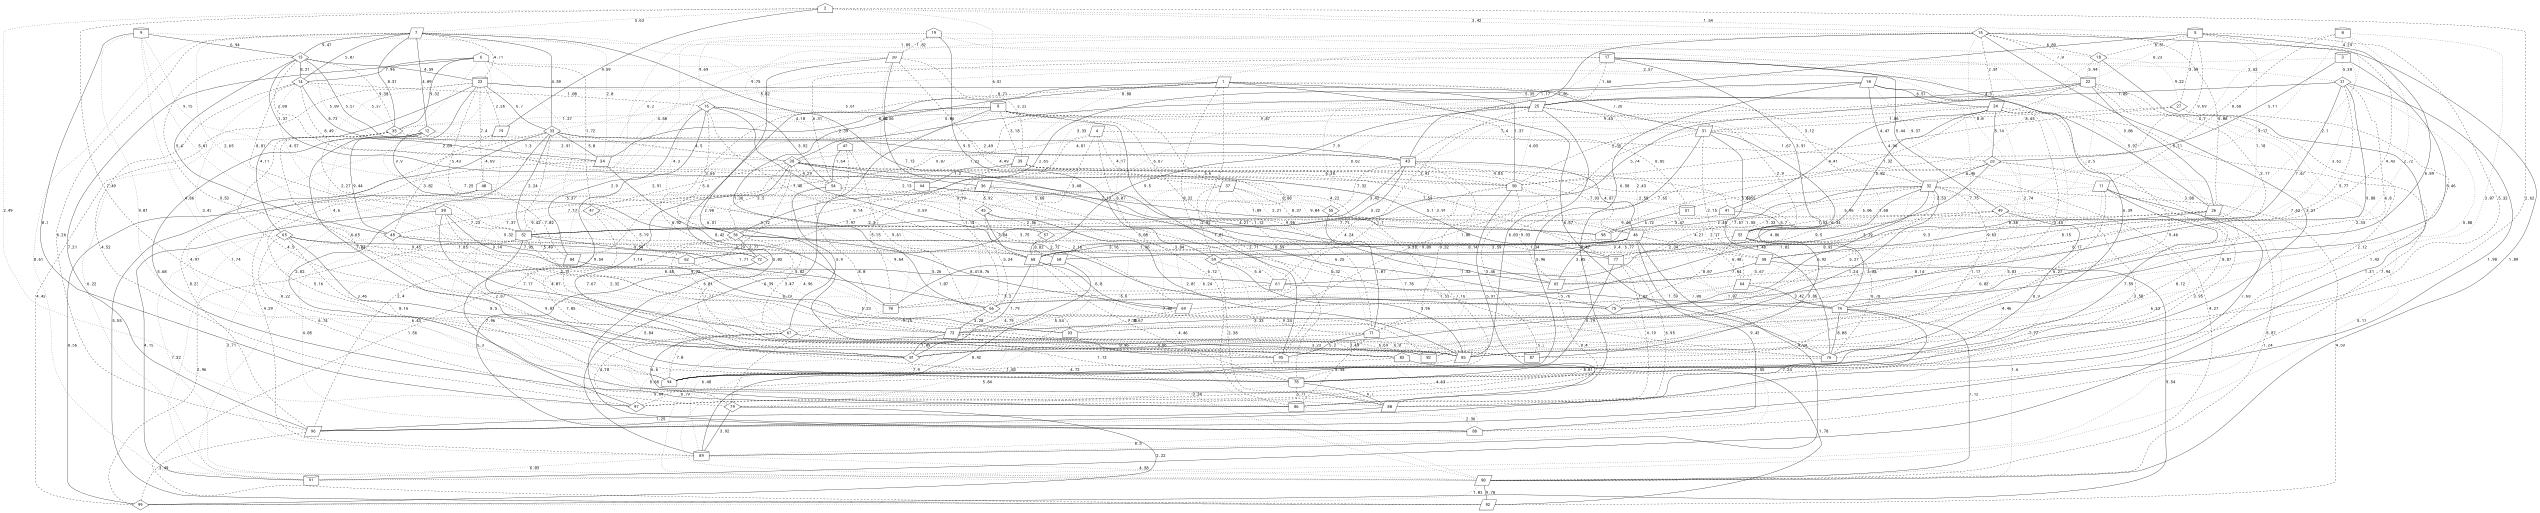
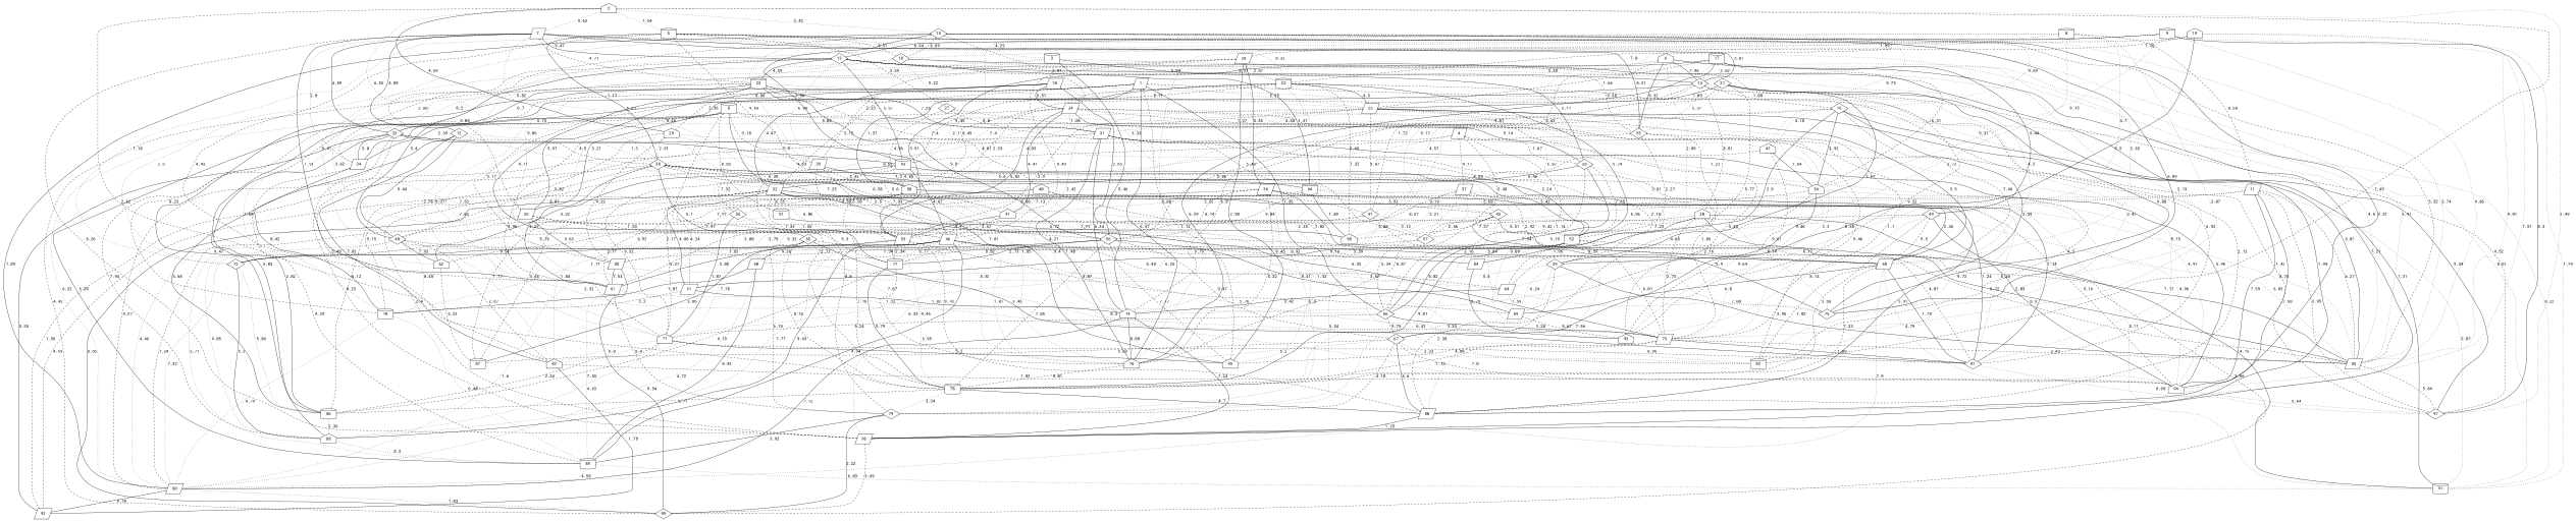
  graph {
    fontname="Roboto Mono"
    node [fontname="Roboto Mono" shape=parallelogram]
    edge [fontname="Roboto Mono" style=dotted]
    0 [shape=cylinder]
    3 [shape=cylinder]
    11
    46
    49 [shape=diamond]
    57 [shape=diamond]
    64
    82 [shape=cylinder]
    21 [shape=diamond]
    28 [shape=diamond]
    33 [shape=diamond]
    60
    74 [shape=house]
    97 [shape=diamond]
    85
    91 [shape=cylinder]
    94 [shape=house]
    41 [shape=house]
    80
    98 [shape=house]
    76 [shape=house]
    88 [shape=house]
    63
    68
    89 [shape=cylinder]
    77 [shape=cylinder]
    78 [shape=cylinder]
    93 [shape=house]
    59 [shape=diamond]
    79 [shape=diamond]
    75 [shape=diamond]
    69
    1
    25
    32
    50 [shape=house]
    66 [shape=diamond]
    70 [shape=cylinder]
    81 [shape=diamond]
    95 [shape=house]
    55 [shape=diamond]
    35 [shape=diamond]
    47 [shape=diamond]
    73
    53
    45 [shape=diamond]
    71 [shape=house]
    96
    51 [shape=cylinder]
    61
    83 [shape=house]
    87 [shape=cylinder]
    92
    67 [shape=diamond]
    90
    2 [shape=house]
    5 [shape=cylinder]
    7
    15 [shape=diamond]
-   29
+   29 [shape=house]
    38 [shape=diamond]
    18 [shape=diamond]
    22 [shape=cylinder]
    27 [shape=diamond]
    72 [shape=diamond]
    14 [shape=diamond]
    12 [shape=diamond]
    13 [shape=diamond]
    23 [shape=cylinder]
    34
    26
    39
    42 [shape=house]
    24
    43 [shape=cylinder]
    16 [shape=diamond]
    48 [shape=diamond]
    40 [shape=house]
    58
    54 [shape=house]
    56 [shape=diamond]
    86 [shape=cylinder]
    52 [shape=cylinder]
    4
    37
    31
    6 [shape=house]
    30 [shape=house]
    99 [shape=diamond]
    44 [shape=cylinder]
    65 [shape=diamond]
    8 [shape=cylinder]
    84
    9 [shape=cylinder]
    62 [shape=house]
    10
    36
    17 [shape=cylinder]
    19 [shape=house]
    20
    0 -- 3 [label=4.29]
    0 -- 11 [label=8.68 style=dashed]
    0 -- 46 [label=2.1]
    0 -- 49 [label=4.7]
    0 -- 57 [label=9.17]
    0 -- 64 [label=2.72]
    0 -- 82 [label=3.07]
    3 -- 21 [label=5.38]
    3 -- 28 [label=5.11 style=solid]
    3 -- 33 [label=5.82]
    3 -- 60 [label=3.62]
    3 -- 74 [label=5.46 style=solid]
    11 -- 74 [label=6.17]
    11 -- 97 [label=3.95 style=dashed]
    11 -- 85 [label=6.27 style=dashed]
    11 -- 91 [label=3.87]
    11 -- 94 [label=7.59 style=solid]
    11 -- 41 [label=2.53]
    11 -- 80 [label=7.68 style=solid]
    11 -- 98 [label=5.96]
    46 -- 64 [label=6.48 style=dashed]
    46 -- 82 [label=5.76]
    46 -- 60 [label=9.38 style=solid]
    46 -- 76 [label=1.07]
    46 -- 88 [label=9.43 style=solid]
    46 -- 63 [label=3.05 style=solid]
    46 -- 68 [label=3.16 style=solid]
    46 -- 89 [label=4.94 style=solid]
    46 -- 77 [label=6.77]
    49 -- 57 [label=9.46]
    49 -- 85 [label=6.03]
    49 -- 94 [label=8.9 style=solid]
    49 -- 98 [label=7.57 style=dashed]
    49 -- 68 [label=9.5 style=dashed]
    49 -- 78 [label=3.58 style=dashed]
    49 -- 93 [label=8.14]
    57 -- 60 [label=8.82 style=dashed]
    57 -- 59 [label=1.96]
    57 -- 79 [label=5.54]
    64 -- 74 [label=3.42 style=solid]
    64 -- 75 [label=7.08]
    64 -- 69 [label=1.59]
    21 -- 64 [label=5.77 style=dashed]
    21 -- 74 [label=6.8 style=dashed]
    21 -- 59 [label=7.67 style=solid]
    21 -- 75 [label=9.88 style=solid]
    21 -- 25 [label=7.09 style=solid]
    21 -- 95 [label=5.88]
    21 -- 96 [label=1.98 style=solid]
    28 -- 91 [label=5.11]
    28 -- 76 [label=8.87 style=dashed]
    28 -- 32 [label=6.46 style=solid]
    28 -- 66 [label=3.19 style=solid]
    28 -- 52 [label=7.65 style=dashed]
    33 -- 96 [label=8.23 style=dashed]
    33 -- 83 [label=5.49 style=dashed]
    33 -- 92 [label=5.55 style=solid]
    33 -- 38 [label=4.5 style=dashed]
    33 -- 34 [label=5.0 style=solid]
    33 -- 43 [label=7.9 style=solid]
    33 -- 86 [label=2.82 style=solid]
    33 -- 52 [label=2.24 style=solid]
    60 -- 89 [label=8.42 style=solid]
    60 -- 70 [label=1.07 style=solid]
    60 -- 90 [label=4.72]
    74 -- 76 [label=8.08 style=solid]
    74 -- 96 [label=7.24 style=solid]
    74 -- 90 [label=7.12 style=solid]
    85 -- 97 [label=5.84 style=dashed]
    94 -- 97 [label=9.64]
    41 -- 46 [label=3.47 style=dashed]
    41 -- 53 [label=5.7 style=solid]
    80 -- 96 [label=1.25 style=solid]
    76 -- 78 [label=8.01 style=dashed]
    88 -- 89 [label=8.5]
    63 -- 89 [label=7.55]
    63 -- 79 [label=8.4 style=dashed]
    63 -- 66 [label=1.53]
    68 -- 82 [label=7.02 style=dashed]
    68 -- 94 [label=4.79]
    68 -- 78 [label=7.33 style=dashed]
    68 -- 69 [label=6.8 style=solid]
    68 -- 81 [label=1.79 style=solid]
    68 -- 90 [label=7.9]
    89 -- 91 [label=6.03]
    89 -- 90 [label=4.58]
    77 -- 80 [label=6.95 style=dashed]
    77 -- 78 [label=5.79 style=solid]
    77 -- 86 [label=4.19 style=dashed]
    78 -- 80 [label=4.7 style=solid]
    78 -- 79 [label=3.34]
    78 -- 86 [label=5.71 style=dashed]
    59 -- 85 [label=3.96 style=solid]
    59 -- 80 [label=2.38 style=dashed]
    59 -- 78 [label=3.33]
    59 -- 69 [label=6.24]
    59 -- 61 [label=5.6]
    79 -- 89 [label=3.92 style=solid]
    79 -- 99 [label=2.22 style=solid]
    69 -- 93 [label=8.67 style=dashed]
    1 -- 76 [label=6.57 style=solid]
    1 -- 88 [label=5.03 style=solid]
    1 -- 25 [label=5.35]
    1 -- 32 [label=3.12 style=dashed]
    1 -- 50 [label=1.37 style=solid]
    1 -- 66 [label=1.36 style=solid]
    1 -- 70 [label=8.23 style=dashed]
    1 -- 81 [label=6.92 style=dashed]
    1 -- 95 [label=1.12 style=dashed]
    25 -- 85 [label=6.03 style=solid]
    25 -- 68 [label=9.5 style=solid]
    25 -- 77 [label=2.43]
    25 -- 50 [label=4.03]
    25 -- 70 [label=1.68]
    25 -- 55 [label=8.62]
    25 -- 35 [label=8.62]
    25 -- 47 [label=9.87 style=dashed]
    25 -- 73 [label=1.1 style=dashed]
    25 -- 53 [label=2.9 style=dashed]
    25 -- 45 [label=6.87]
    32 -- 76 [label=5.83]
    32 -- 68 [label=2.45 style=solid]
    32 -- 77 [label=7.33 style=dashed]
    32 -- 75 [label=8.93]
    32 -- 81 [label=1.24 style=solid]
    32 -- 73 [label=6.92 style=solid]
    32 -- 53 [label=6.06]
    32 -- 71 [label=5.27 style=dashed]
    32 -- 96 [label=6.33]
    32 -- 51 [label=6.55 style=dashed]
    32 -- 61 [label=4.86 style=solid]
    32 -- 83 [label=1.84]
    32 -- 87 [label=1.17 style=dashed]
    32 -- 92 [label=4.59 style=dashed]
    50 -- 82 [label=1.52]
    50 -- 74 [label=9.4]
    50 -- 80 [label=5.91 style=solid]
    50 -- 63 [label=9.93 style=dashed]
    50 -- 59 [label=7.71]
    50 -- 51 [label=2.58]
    50 -- 61 [label=4.24 style=dashed]
    50 -- 87 [label=3.46 style=dashed]
    66 -- 73 [label=3.28 style=solid]
    66 -- 71 [label=9.24 style=dashed]
    66 -- 67 [label=9.75 style=dashed]
    70 -- 89 [label=6.48]
    70 -- 90 [label=8.79]
    81 -- 97 [label=8.68]
    55 -- 78 [label=7.16 style=dashed]
    55 -- 71 [label=1.07 style=solid]
    55 -- 83 [label=7.78]
    35 -- 82 [label=4.5 style=dashed]
    35 -- 67 [label=4.65 style=dashed]
    35 -- 43 [label=2.49 style=dashed]
    35 -- 52 [label=2.27 style=dashed]
    47 -- 57 [label=3.12]
    47 -- 70 [label=1.71]
    47 -- 81 [label=4.07 style=dashed]
    47 -- 72 [label=5.19 style=dashed]
    47 -- 52 [label=9.42]
    73 -- 85 [label=3.49 style=dashed]
    73 -- 78 [label=1.13 style=dashed]
    73 -- 81 [label=1.09 style=solid]
    73 -- 95 [label=4.86 style=dashed]
    53 -- 76 [label=8.78 style=dashed]
    53 -- 88 [label=7.77]
    53 -- 77 [label=2.34 style=dashed]
    53 -- 78 [label=4.46]
    53 -- 69 [label=8.07 style=dashed]
    53 -- 87 [label=3.86 style=solid]
    53 -- 58 [label=1.83]
    45 -- 57 [label=2.56 style=dashed]
    45 -- 60 [label=3.75]
    45 -- 85 [label=2.03 style=solid]
    45 -- 68 [label=7.54 style=solid]
    45 -- 66 [label=5.34 style=dashed]
    71 -- 88 [label=4.63]
    71 -- 81 [label=8.96 style=dashed]
    71 -- 95 [label=5.2 style=solid]
    71 -- 83 [label=6.0]
    71 -- 86 [label=2.54 style=dashed]
    96 -- 99 [label=3.49 style=dashed]
    51 -- 98 [label=6.72 style=solid]
    51 -- 53 [label=1.55]
    51 -- 58 [label=2.17]
    61 -- 74 [label=1.82 style=solid]
    61 -- 70 [label=3.2 style=dashed]
    83 -- 94 [label=1.03 style=dashed]
    83 -- 92 [label=1.78 style=solid]
    67 -- 82 [label=3.23]
    67 -- 94 [label=7.0 style=dashed]
    67 -- 80 [label=6.6 style=solid]
    67 -- 76 [label=5.3]
    67 -- 79 [label=4.18 style=dashed]
    67 -- 87 [label=6.69 style=dashed]
    90 -- 92 [label=9.78 style=solid]
    90 -- 99 [label=1.03]
    2 -- 82 [label=7.49 style=dashed]
    2 -- 97 [label=2.49]
    2 -- 78 [label=2.62 style=dashed]
    2 -- 5 [label=1.54]
    2 -- 7 [label=5.63]
    2 -- 15 [label=3.42]
    2 -- 29 [label=4.59 style=solid]
    2 -- 38 [label=6.53]
    5 -- 85 [label=5.32 style=dashed]
    5 -- 63 [label=4.43 style=dashed]
    5 -- 75 [label=6.89 style=solid]
    5 -- 50 [label=9.69 style=dashed]
    5 -- 38 [label=1.17 style=solid]
    5 -- 18 [label=8.51 style=dashed]
    5 -- 22 [label=8.23]
    5 -- 27 [label=3.59 style=dashed]
    5 -- 72 [label=1.18]
    7 -- 33 [label=4.59 style=solid]
    7 -- 91 [label=8.61]
    7 -- 63 [label=7.13 style=solid]
    7 -- 68 [label=2.65]
    7 -- 50 [label=6.61]
    7 -- 35 [label=8.31 style=solid]
    7 -- 96 [label=6.26 style=dashed]
    7 -- 14 [label=5.07 style=solid]
    7 -- 12 [label=4.09 style=solid]
    7 -- 13 [label=9.47 style=solid]
    7 -- 23 [label=4.71 style=dashed]
    7 -- 34 [label=2.0]
    15 -- 85 [label=2.74]
    15 -- 94 [label=3.51 style=solid]
    15 -- 90 [label=1.89 style=solid]
    15 -- 18 [label=6.89 style=dashed]
    15 -- 22 [label=7.0 style=dashed]
    15 -- 26 [label=5.08 style=dashed]
    15 -- 39 [label=8.88]
    15 -- 42 [label=9.75]
    15 -- 24 [label=2.81 style=dashed]
    15 -- 43 [label=7.56 style=solid]
    15 -- 16 [label=9.69]
    29 -- 94 [label=4.97]
    29 -- 76 [label=1.85]
    29 -- 38 [label=2.91]
    29 -- 48 [label=3.82 style=dashed]
    29 -- 40 [label=4.69]
    29 -- 58 [label=4.22 style=dashed]
    38 -- 41 [label=6.58 style=dashed]
    38 -- 63 [label=4.21 style=solid]
    38 -- 77 [label=5.1 style=solid]
    38 -- 50 [label=6.38 style=dashed]
    38 -- 81 [label=1.14 style=solid]
    38 -- 47 [label=5.6 style=dashed]
    38 -- 96 [label=2.4 style=dashed]
    38 -- 92 [label=1.56 style=dashed]
    38 -- 54 [label=4.29 style=dashed]
    38 -- 56 [label=3.5 style=dashed]
    18 -- 91 [label=1.31 style=solid]
    18 -- 32 [label=8.45]
    18 -- 22 [label=5.94]
    18 -- 27 [label=9.22]
    18 -- 72 [label=2.5]
    22 -- 82 [label=2.35]
    22 -- 80 [label=2.12 style=dashed]
    22 -- 98 [label=1.32 style=dashed]
    22 -- 25 [label=4.3 style=solid]
    22 -- 71 [label=7.63]
    22 -- 26 [label=3.21 style=solid]
    22 -- 43 [label=9.45 style=dashed]
    22 -- 58 [label=3.17 style=dashed]
    22 -- 52 [label=5.74 style=solid]
    27 -- 97 [label=1.43 style=dashed]
    27 -- 50 [label=4.96 style=dashed]
    27 -- 31 [label=8.0 style=dashed]
    72 -- 88 [label=5.3 style=solid]
    72 -- 86 [label=5.84]
    14 -- 97 [label=4.52 style=dashed]
    14 -- 50 [label=8.49 style=dashed]
    14 -- 35 [label=5.37]
    14 -- 47 [label=4.57]
    14 -- 73 [label=3.43]
    14 -- 34 [label=5.73 style=solid]
    14 -- 16 [label=1.08 style=dashed]
    14 -- 30 [label=8.81 style=dashed]
    12 -- 98 [label=7.25]
    12 -- 83 [label=7.03 style=solid]
    12 -- 38 [label=1.3]
    12 -- 48 [label=9.44 style=solid]
    12 -- 86 [label=5.68 style=solid]
    13 -- 93 [label=9.53 style=dashed]
    13 -- 35 [label=9.38 style=dashed]
    13 -- 14 [label=8.21 style=solid]
    13 -- 23 [label=4.59 style=solid]
    13 -- 34 [label=2.88 style=dashed]
    13 -- 39 [label=6.89]
    13 -- 43 [label=5.57 style=solid]
    13 -- 48 [label=5.4 style=solid]
    13 -- 44 [label=1.37 style=solid]
    23 -- 57 [label=5.43 style=dashed]
    23 -- 33 [label=6.7 style=solid]
    23 -- 25 [label=8.71]
    23 -- 90 [label=6.22]
    23 -- 29 [label=2.36 style=dashed]
    23 -- 40 [label=7.4 style=dashed]
    23 -- 56 [label=9.9 style=solid]
    23 -- 31 [label=7.26 style=solid]
    23 -- 99 [label=4.42 style=dashed]
    23 -- 65 [label=4.11 style=solid]
    34 -- 46 [label=7.53]
    34 -- 89 [label=4.29 style=dashed]
    34 -- 70 [label=8.42 style=solid]
    26 -- 46 [label=1.53 style=dashed]
    26 -- 85 [label=8.12 style=dashed]
    26 -- 77 [label=9.3 style=dashed]
    26 -- 90 [label=1.24 style=dashed]
    26 -- 58 [label=9.63 style=solid]
    39 -- 46 [label=7.93 style=dashed]
    39 -- 50 [label=2.43 style=dashed]
    39 -- 70 [label=5.15 style=dashed]
    39 -- 53 [label=5.58 style=dashed]
    39 -- 44 [label=1.2 style=solid]
    42 -- 93 [label=9.61 style=dashed]
    42 -- 79 [label=8.0 style=dashed]
    42 -- 54 [label=1.64 style=solid]
    24 -- 82 [label=9.46 style=dashed]
    24 -- 28 [label=5.14 style=solid]
    24 -- 41 [label=4.41 style=solid]
    24 -- 88 [label=7.94 style=dashed]
    24 -- 93 [label=3.45 style=dashed]
    24 -- 50 [label=2.35 style=dashed]
    24 -- 81 [label=8.15]
    24 -- 73 [label=8.38]
    24 -- 53 [label=5.82 style=solid]
    24 -- 43 [label=7.4]
    24 -- 31 [label=1.06]
    43 -- 46 [label=4.87 style=solid]
    43 -- 74 [label=4.21]
    43 -- 93 [label=9.09]
    43 -- 50 [label=4.85]
    43 -- 55 [label=7.32 style=dashed]
    43 -- 71 [label=9.32 style=dashed]
    43 -- 52 [label=3.42 style=solid]
    43 -- 62 [label=3.22 style=solid]
    16 -- 97 [label=9.54 style=solid]
    16 -- 91 [label=8.22]
    16 -- 68 [label=7.46 style=dashed]
    16 -- 75 [label=3.59 style=solid]
    16 -- 42 [label=4.18]
    16 -- 54 [label=3.92 style=solid]
    16 -- 56 [label=3.66 style=dashed]
    16 -- 31 [label=9.87]
    16 -- 84 [label=2.9 style=solid]
    48 -- 94 [label=8.5]
    48 -- 88 [label=4.05]
    48 -- 68 [label=9.79 style=dashed]
    48 -- 89 [label=3.71]
    48 -- 70 [label=8.48]
    48 -- 73 [label=2.32]
    48 -- 83 [label=2.87 style=dashed]
    48 -- 62 [label=7.93 style=solid]
    40 -- 94 [label=5.16 style=dashed]
    40 -- 41 [label=7.13]
    40 -- 99 [label=8.56 style=solid]
    40 -- 84 [label=7.02 style=dashed]
    58 -- 64 [label=3.67]
    58 -- 63 [label=7.54 style=solid]
    58 -- 90 [label=1.6]
    58 -- 99 [label=9.54 style=solid]
    54 -- 94 [label=4.96]
-   54 -- 61 [label=3.08 style=dashed]
+   54 -- 63 [label=3.08 style=dashed]
    54 -- 93 [label=9.64]
    54 -- 69 [label=2.16 style=dashed]
    54 -- 67 [label=5.9 style=solid]
    56 -- 77 [label=2.73 style=solid]
    56 -- 78 [label=7.85 style=dashed]
    56 -- 69 [label=8.41 style=solid]
    56 -- 95 [label=7.77 style=dashed]
    56 -- 67 [label=3.47 style=dashed]
    56 -- 72 [label=2.77 style=solid]
    86 -- 88 [label=2.36]
    52 -- 80 [label=7.96]
    52 -- 78 [label=9.81 style=solid]
    52 -- 79 [label=6.43]
    52 -- 66 [label=5.82 style=solid]
    52 -- 73 [label=6.01 style=dashed]
    52 -- 58 [label=1.34 style=dashed]
    52 -- 99 [label=2.96 style=dashed]
    4 -- 57 [label=3.48 style=dashed]
    4 -- 28 [label=1.67 style=dashed]
    4 -- 66 [label=1.14 style=dashed]
    4 -- 55 [label=5.6]
    4 -- 54 [label=1.23]
    4 -- 86 [label=6.12 style=dashed]
    4 -- 37 [label=4.17 style=dashed]
    37 -- 46 [label=8.37 style=dashed]
    37 -- 74 [label=3.59]
    37 -- 98 [label=2.21]
    37 -- 59 [label=2.92 style=dashed]
    37 -- 75 [label=8.14]
    37 -- 69 [label=3.84]
    37 -- 55 [label=8.88]
    37 -- 45 [label=5.68]
    37 -- 71 [label=6.25]
    31 -- 64 [label=2.15 style=dashed]
    31 -- 74 [label=6.34 style=solid]
    31 -- 94 [label=5.96 style=solid]
    31 -- 76 [label=1.48 style=solid]
    31 -- 73 [label=1.86 style=dashed]
    31 -- 90 [label=4.27 style=dashed]
    31 -- 38 [label=4.81]
    6 -- 85 [label=4.6]
    6 -- 35 [label=9.32 style=solid]
    6 -- 47 [label=1.72 style=dashed]
    6 -- 71 [label=5.37]
    6 -- 96 [label=7.21 style=solid]
    6 -- 14 [label=7.96 style=solid]
    6 -- 26 [label=9.06]
    6 -- 52 [label=2.09]
    30 -- 57 [label=6.51]
    30 -- 60 [label=9.32]
    30 -- 85 [label=7.17 style=solid]
    30 -- 91 [label=4.15 style=solid]
    30 -- 73 [label=2.73 style=dashed]
    30 -- 61 [label=9.14 style=solid]
    30 -- 52 [label=7.23 style=dashed]
    44 -- 82 [label=9.72]
    44 -- 98 [label=1.89 style=solid]
-   44 -- 53 [label=9.04]
+   44 -- 53 [label=9.04 style=dashed]
    44 -- 45 [label=9.19]
    44 -- 48 [label=7.17 style=dashed]
    65 -- 78 [label=8.16 style=dashed]
    65 -- 79 [label=6.74 style=dashed]
    65 -- 81 [label=3.46 style=solid]
    65 -- 73 [label=7.67]
    65 -- 90 [label=7.32]
    65 -- 72 [label=9.54 style=solid]
    65 -- 84 [label=9.45 style=dashed]
    8 -- 89 [label=6.39 style=solid]
    8 -- 78 [label=2.71 style=dashed]
    8 -- 95 [label=7.81 style=solid]
    8 -- 35 [label=1.27]
    8 -- 73 [label=2.3]
    8 -- 71 [label=9.96 style=dashed]
    8 -- 51 [label=8.85 style=dashed]
    8 -- 61 [label=8.07]
    8 -- 34 [label=2.39 style=solid]
    8 -- 39 [label=3.18 style=dashed]
    8 -- 42 [label=5.06]
    8 -- 84 [label=2.91]
    84 -- 93 [label=8.79 style=solid]
    9 -- 97 [label=8.3 style=solid]
    9 -- 85 [label=4.86]
    9 -- 94 [label=9.01]
    9 -- 18 [label=1.89]
    9 -- 13 [label=6.94 style=solid]
    9 -- 54 [label=9.15]
    9 -- 62 [label=5.41]
    62 -- 87 [label=5.23 style=dashed]
    10 -- 11 [label=9.37]
    10 -- 32 [label=4.47 style=solid]
    10 -- 26 [label=5.97 style=solid]
    10 -- 24 [label=6.51 style=solid]
    10 -- 56 [label=2.65 style=solid]
    10 -- 86 [label=9.47 style=solid]
    10 -- 36 [label=3.33]
    36 -- 85 [label=8.76]
    36 -- 76 [label=5.32 style=dashed]
    36 -- 79 [label=6.6]
    36 -- 75 [label=8.59 style=solid]
    36 -- 81 [label=5.26]
    36 -- 45 [label=5.92 style=dashed]
    36 -- 90 [label=4.46]
    36 -- 56 [label=8.14 style=dashed]
    36 -- 62 [label=7.97 style=dashed]
    17 -- 49 [label=5.44 style=solid]
    17 -- 21 [label=2.62]
    17 -- 85 [label=3.91]
    17 -- 76 [label=6.39 style=solid]
    17 -- 25 [label=1.66 style=dashed]
    17 -- 53 [label=3.91 style=solid]
    17 -- 40 [label=4.58]
    17 -- 54 [label=6.31 style=dashed]
    19 -- 91 [label=1.74]
    19 -- 80 [label=7.37]
    19 -- 76 [label=3.88]
    19 -- 59 [label=9.5 style=solid]
    19 -- 83 [label=7.75]
    19 -- 20 [label=1.82 style=dashed]
    20 -- 68 [label=4.3]
    20 -- 77 [label=4.49 style=dashed]
    20 -- 75 [label=2.13]
    20 -- 95 [label=2.98 style=solid]
    20 -- 22 [label=2.57]
    20 -- 34 [label=8.2]
    20 -- 39 [label=3.23 style=dashed]
    20 -- 36 [label=5.36 style=solid]
  }
